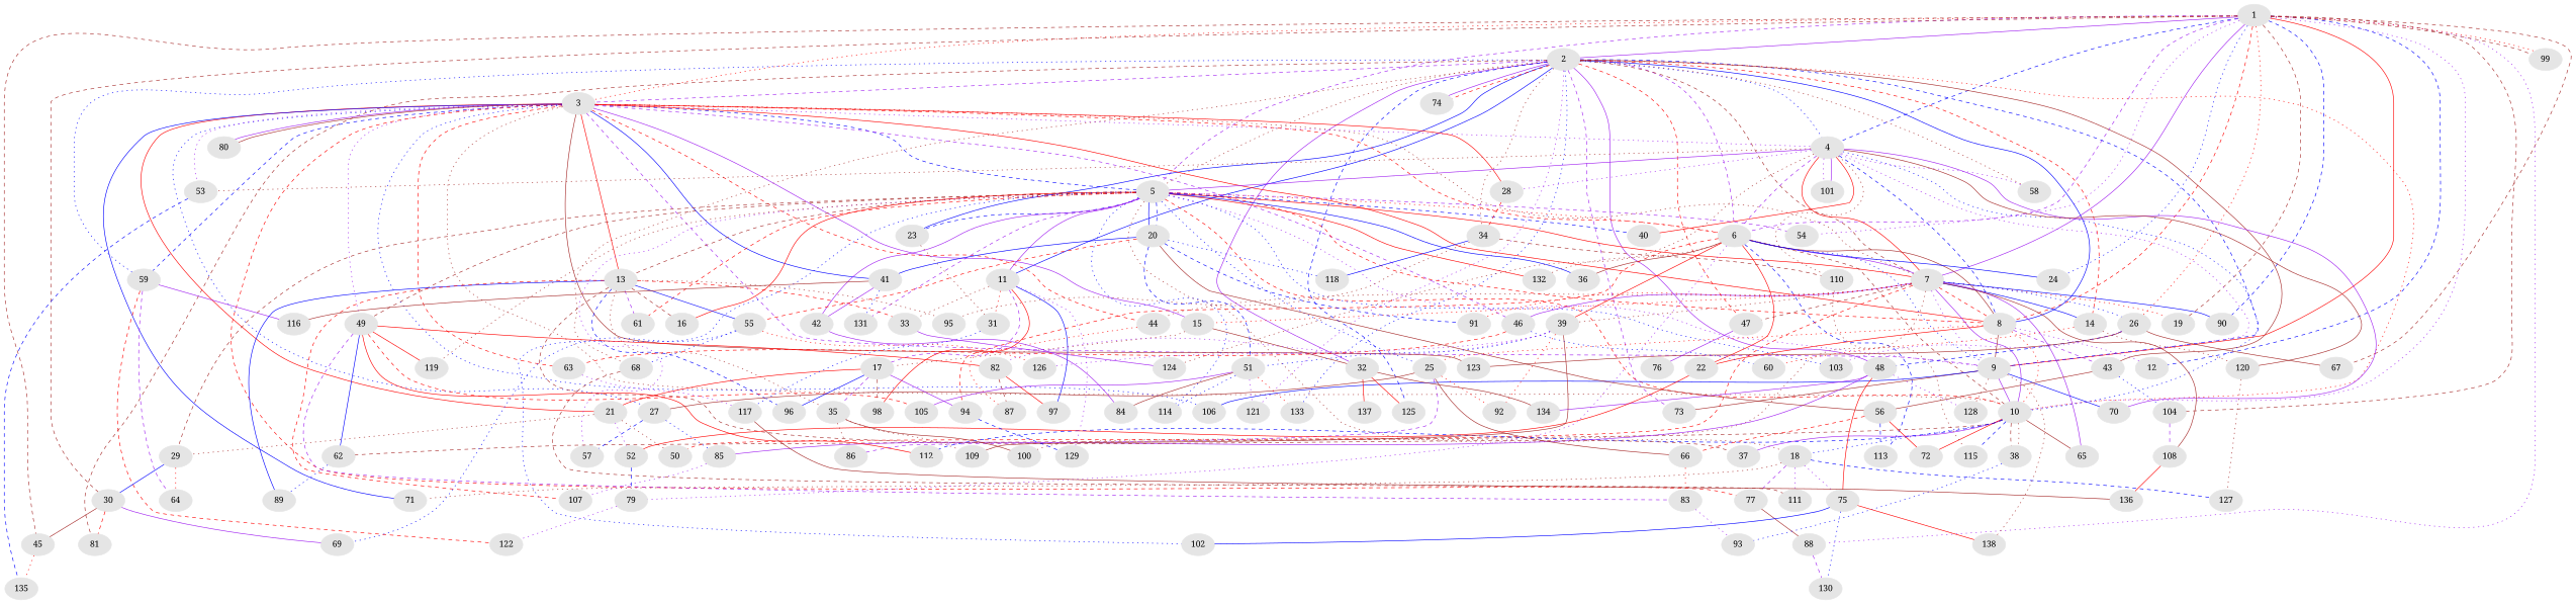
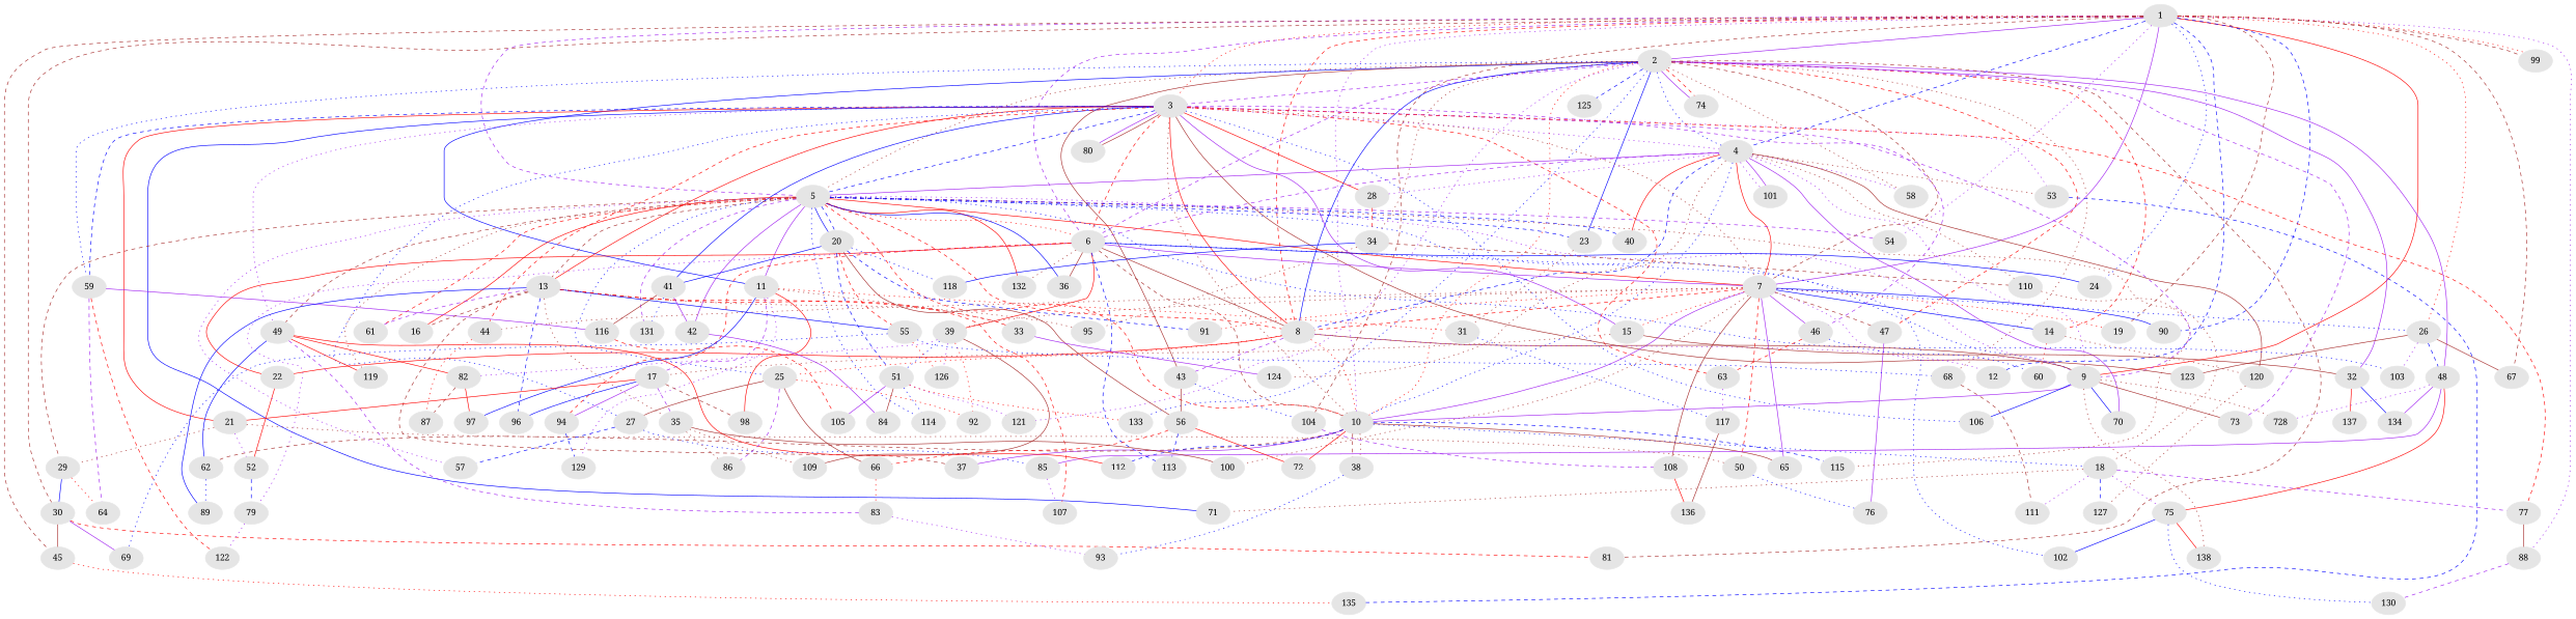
  graph {
    fontname="Noto Serif"
    node [color=gray90 fontname="Noto Serif" style=filled]
    edge [color=purple fontname="Noto Serif" style=dotted]
    1
    2
    3
    4
    5
    6
    7
    8
    9
    10
    12
    19
    24
    26
    30
    45
    54
    67
    88
    90
    99
    104
    11
    14
    23
    32
    34
    43
    47
    48
    58
    59
    68
    73
    74
    81
    121
    125
    133
    13
    15
    21
    27
    28
    41
    44
    46
    49
    53
    63
    71
    77
    80
    106
    123
    40
    70
    101
    110
    120
    124
    132
    16
    18
    20
    25
    29
    36
    42
    57
    61
    102
    103
    114
    119
    131
    22
    39
    79
    94
    113
    50
    65
    91
    100
    108
-   128
+   128 [label=728]
    138
    37
    38
    62
    72
    112
    115
    69
    135
    130
    17
    31
    33
    97
    98
    129
    60
    134
    137
    95
    118
    56
    76
    75
    85
    64
    116
    122
    111
    35
    55
    89
    96
    107
    52
    87
    82
    83
    105
    117
    127
    51
    66
    86
    92
    84
    109
    126
    136
    93
    1 -- 2 [style=solid]
    1 -- 3 [color=red]
    1 -- 4 [color=blue style=dashed]
    1 -- 5 [style=dashed]
    1 -- 6 [style=dashed]
    1 -- 7 [style=solid]
    1 -- 8 [color=red style=dashed]
    1 -- 9 [color=red style=solid]
    1 -- 10
    1 -- 12 [color=blue style=dashed]
    1 -- 19 [color=brown style=dashed]
    1 -- 24 [color=blue]
    1 -- 26 [color=red]
    1 -- 30 [color=brown style=dashed]
    1 -- 45 [color=brown style=dashed]
    1 -- 54
    1 -- 67 [color=brown style=dashed]
    1 -- 88
    1 -- 90 [color=blue style=dashed]
    1 -- 99 [color=brown style=dashed]
    1 -- 99 [color=red]
    1 -- 104 [color=brown style=dashed]
    2 -- 3 [style=dashed]
    2 -- 4 [color=blue]
    2 -- 5 [color=brown]
    2 -- 6 [style=dashed]
    2 -- 7 [color=brown style=dashed]
    2 -- 8 [color=blue style=solid]
-   2 -- 9 [color=blue style=dashed]
    2 -- 10 [color=red]
    2 -- 11 [color=blue style=solid]
    2 -- 14 [color=red style=dashed]
    2 -- 23 [color=blue style=solid]
    2 -- 32 [style=solid]
    2 -- 34 [color=brown]
    2 -- 43 [color=brown style=solid]
    2 -- 47 [color=red style=dashed]
    2 -- 48 [style=solid]
    2 -- 58 [color=brown]
    2 -- 59 [color=blue]
    2 -- 68 [color=brown]
    2 -- 73 [style=dashed]
    2 -- 74 [style=solid]
    2 -- 74 [color=red style=dashed]
    2 -- 81 [color=brown style=dashed]
    2 -- 121
    2 -- 125 [color=blue style=dashed]
    2 -- 133 [color=blue]
    3 -- 4
    3 -- 5 [color=blue style=dashed]
    3 -- 6 [color=red style=dashed]
    3 -- 7 [color=brown]
    3 -- 8 [color=red style=solid]
    3 -- 9 [style=dashed]
    3 -- 10 [color=brown]
    3 -- 59 [color=blue style=dashed]
    3 -- 13 [color=red style=solid]
    3 -- 15 [style=solid]
    3 -- 21 [color=red style=solid]
    3 -- 27 [color=blue]
    3 -- 28 [color=red style=solid]
    3 -- 41 [color=blue style=solid]
    3 -- 44 [color=red style=dashed]
    3 -- 46 [style=dashed]
    3 -- 49
    3 -- 53
    3 -- 63 [color=red style=dashed]
    3 -- 71 [color=blue style=solid]
    3 -- 77 [color=red style=dashed]
    3 -- 80 [style=solid]
    3 -- 80 [color=brown style=solid]
    3 -- 106 [color=blue]
    3 -- 123 [color=brown style=solid]
    4 -- 5 [style=solid]
    4 -- 6 [style=dashed]
    4 -- 7 [color=red style=solid]
    4 -- 8 [color=blue style=dashed]
    4 -- 9
    4 -- 10 [color=blue]
    4 -- 58
    4 -- 28
    4 -- 53 [color=brown]
    4 -- 40 [color=red style=solid]
    4 -- 70 [style=solid]
    4 -- 101
    4 -- 101 [style=solid]
    4 -- 110 [color=brown]
    4 -- 120 [color=brown style=solid]
    4 -- 124 [color=brown]
    5 -- 6 [color=red]
    5 -- 7 [color=red style=solid]
    5 -- 8 [color=red style=dashed]
    5 -- 9
    5 -- 10 [color=red style=dashed]
    5 -- 54 [style=dashed]
    5 -- 11 [style=solid]
    5 -- 23 [color=blue style=dashed]
    5 -- 13 [color=brown style=dashed]
    5 -- 49 [color=brown style=dashed]
    5 -- 40 [color=blue style=dashed]
    5 -- 132 [color=red style=solid]
    5 -- 16 [color=red style=solid]
    5 -- 18 [color=brown]
    5 -- 20 [color=blue style=solid]
    5 -- 20 [color=blue style=dashed]
    5 -- 25 [color=blue]
    5 -- 29 [color=brown style=dashed]
    5 -- 36 [color=blue style=solid]
    5 -- 42 [style=solid]
    5 -- 57
    5 -- 61 [color=red style=dashed]
    5 -- 102 [color=blue]
    5 -- 103 [color=blue]
    5 -- 114 [color=blue]
    5 -- 119 [color=brown]
    5 -- 131 [style=dashed]
    6 -- 7 [style=solid]
    6 -- 8 [color=brown style=solid]
    6 -- 9 [color=blue]
    6 -- 10 [color=brown style=dashed]
    6 -- 24 [color=blue style=solid]
    6 -- 132 [color=brown]
    6 -- 36 [color=brown style=solid]
    6 -- 22 [color=red style=solid]
    6 -- 39 [color=red style=solid]
    6 -- 79
    6 -- 94 [color=red style=dashed]
    6 -- 113 [color=blue style=dashed]
    7 -- 8 [color=red style=dashed]
    7 -- 9
    7 -- 10 [style=solid]
    7 -- 19 [color=red]
    7 -- 26 [color=blue]
    7 -- 90 [color=blue style=solid]
    7 -- 14 [color=blue style=solid]
    7 -- 47 [color=brown style=dashed]
    7 -- 15 [color=red]
    7 -- 44 [color=brown]
    7 -- 46 [style=solid]
    7 -- 39 [color=brown]
    7 -- 50 [color=red style=dashed]
    7 -- 65 [style=solid]
    7 -- 91 [color=red]
    7 -- 100 [color=brown]
    7 -- 108 [color=brown style=solid]
    8 -- 9 [color=brown style=solid]
    8 -- 10 [color=red]
    8 -- 12
    8 -- 43 [style=dashed]
    8 -- 25 [color=red]
    8 -- 22 [color=red style=solid]
    9 -- 10 [style=solid]
    9 -- 73 [color=brown style=solid]
    9 -- 106 [color=blue style=solid]
    9 -- 70 [color=blue style=solid]
    9 -- 128 [color=brown]
    9 -- 138 [color=brown]
    10 -- 18 [color=blue]
    10 -- 65 [color=brown style=solid]
    10 -- 37 [style=solid]
    10 -- 38 [color=brown style=dashed]
    10 -- 38 [color=brown]
    10 -- 62 [color=brown style=dashed]
    10 -- 72 [color=red style=solid]
    10 -- 112 [color=blue style=dashed]
    10 -- 115 [color=blue style=dashed]
    26 -- 67 [color=brown style=solid]
    26 -- 48 [color=blue style=dashed]
    26 -- 123 [color=brown style=solid]
    26 -- 103
    30 -- 45 [color=brown style=solid]
    30 -- 81 [color=red style=dashed]
    30 -- 69 [style=solid]
    45 -- 135 [color=red]
    88 -- 130 [style=dashed]
    104 -- 108 [style=dashed]
    11 -- 17 [style=dashed]
    11 -- 31 [color=red]
    11 -- 33 [color=brown]
    11 -- 97 [color=blue style=solid]
    11 -- 98 [color=red style=solid]
    11 -- 129
    14 -- 120 [color=brown]
    14 -- 60 [color=red]
    23 -- 31 [color=brown]
-   32 -- 125 [color=red style=solid]
-   32 -- 134 [color=brown style=solid]
+   32 -- 134 [color=blue style=solid]
    32 -- 137 [color=red style=solid]
    34 -- 110 [color=brown style=dashed]
    34 -- 95 [color=brown]
    34 -- 118 [color=blue style=solid]
    43 -- 104 [color=blue]
    43 -- 56 [color=brown style=solid]
    47 -- 76 [style=solid]
    48 -- 128
    48 -- 134 [style=solid]
    48 -- 75 [color=red style=solid]
    48 -- 85 [style=solid]
    59 -- 64 [style=dashed]
    59 -- 116 [style=solid]
    59 -- 122 [color=red style=dashed]
    68 -- 111 [color=brown style=dashed]
    13 -- 16 [color=brown style=dashed]
    13 -- 61 [style=dashed]
    13 -- 37 [color=brown style=dashed]
    13 -- 33 [color=red style=dashed]
    13 -- 95 [color=brown]
    13 -- 35 [color=brown]
    13 -- 55 [color=blue style=solid]
    13 -- 89 [color=blue style=solid]
    13 -- 96 [color=blue style=dashed]
    13 -- 107 [color=red style=dashed]
    15 -- 32 [color=brown style=solid]
    15 -- 17 [color=brown]
    21 -- 29 [color=brown]
    21 -- 50 [color=brown]
    21 -- 52
    27 -- 57 [color=blue style=dashed]
    27 -- 85 [color=blue]
    28 -- 34 [color=red style=dashed]
    41 -- 42 [style=solid]
    41 -- 131 [color=blue]
    41 -- 116 [color=brown style=solid]
    44 -- 87 [color=red]
    46 -- 63 [color=red style=dashed]
    46 -- 60 [color=blue]
    49 -- 119 [color=red style=solid]
    49 -- 62 [color=blue style=solid]
    49 -- 112 [color=red style=solid]
    49 -- 82 [color=red style=solid]
    49 -- 83 [style=dashed]
-   49 -- 105 [color=red style=dashed]
+   116 -- 105 [color=red style=dashed]
    53 -- 135 [color=blue style=dashed]
    63 -- 117
    77 -- 88 [color=brown style=solid]
    110 -- 115 [color=brown]
    120 -- 127 [color=brown]
    18 -- 71 [color=brown]
    18 -- 77 [style=dashed]
    18 -- 75
    18 -- 111
    18 -- 127 [color=blue style=dashed]
    20 -- 41 [color=blue style=solid]
    20 -- 91 [color=blue style=dashed]
    20 -- 118 [color=blue]
    20 -- 56 [color=brown style=solid]
    20 -- 55 [color=red style=dashed]
    20 -- 51 [color=blue style=dashed]
    25 -- 27 [color=brown style=solid]
    25 -- 66 [color=brown style=solid]
    25 -- 86 [style=dashed]
    25 -- 92 [color=red]
    29 -- 30 [color=blue style=solid]
    29 -- 64 [color=red]
    42 -- 84 [style=solid]
    22 -- 52 [color=red style=solid]
    39 -- 82
    39 -- 51 [color=blue]
    39 -- 92 [color=red]
    39 -- 109 [color=brown style=solid]
    39 -- 126
    79 -- 122
    94 -- 129 [color=blue style=dashed]
+   50 -- 76 [color=blue]
    108 -- 136 [color=red style=solid]
    38 -- 93 [color=blue]
    62 -- 89 [color=blue]
    17 -- 21 [color=red style=solid]
    17 -- 94 [style=solid]
    17 -- 98 [color=brown style=dashed]
    17 -- 35 [style=dashed]
    17 -- 96 [color=blue style=solid]
    31 -- 117 [color=blue]
    33 -- 124 [style=solid]
    56 -- 113 [color=blue style=dashed]
    56 -- 72 [color=red style=solid]
    56 -- 66 [color=red style=dashed]
    75 -- 102 [color=blue style=solid]
    75 -- 138 [color=red style=solid]
    75 -- 130 [color=blue]
    85 -- 107
    35 -- 100 [color=brown style=solid]
    35 -- 86 [color=brown]
    35 -- 109 [color=brown]
    55 -- 68 [color=blue]
    55 -- 69 [color=blue]
    55 -- 126 [color=red]
    52 -- 79 [color=blue style=dashed]
    82 -- 97 [color=red style=solid]
    82 -- 87 [color=brown style=dashed]
    83 -- 93
    117 -- 136 [color=brown style=solid]
    51 -- 121
    51 -- 133 [color=red]
    51 -- 114 [color=blue]
    51 -- 105 [style=solid]
    51 -- 84 [color=brown style=solid]
    66 -- 83 [color=red]
  }
